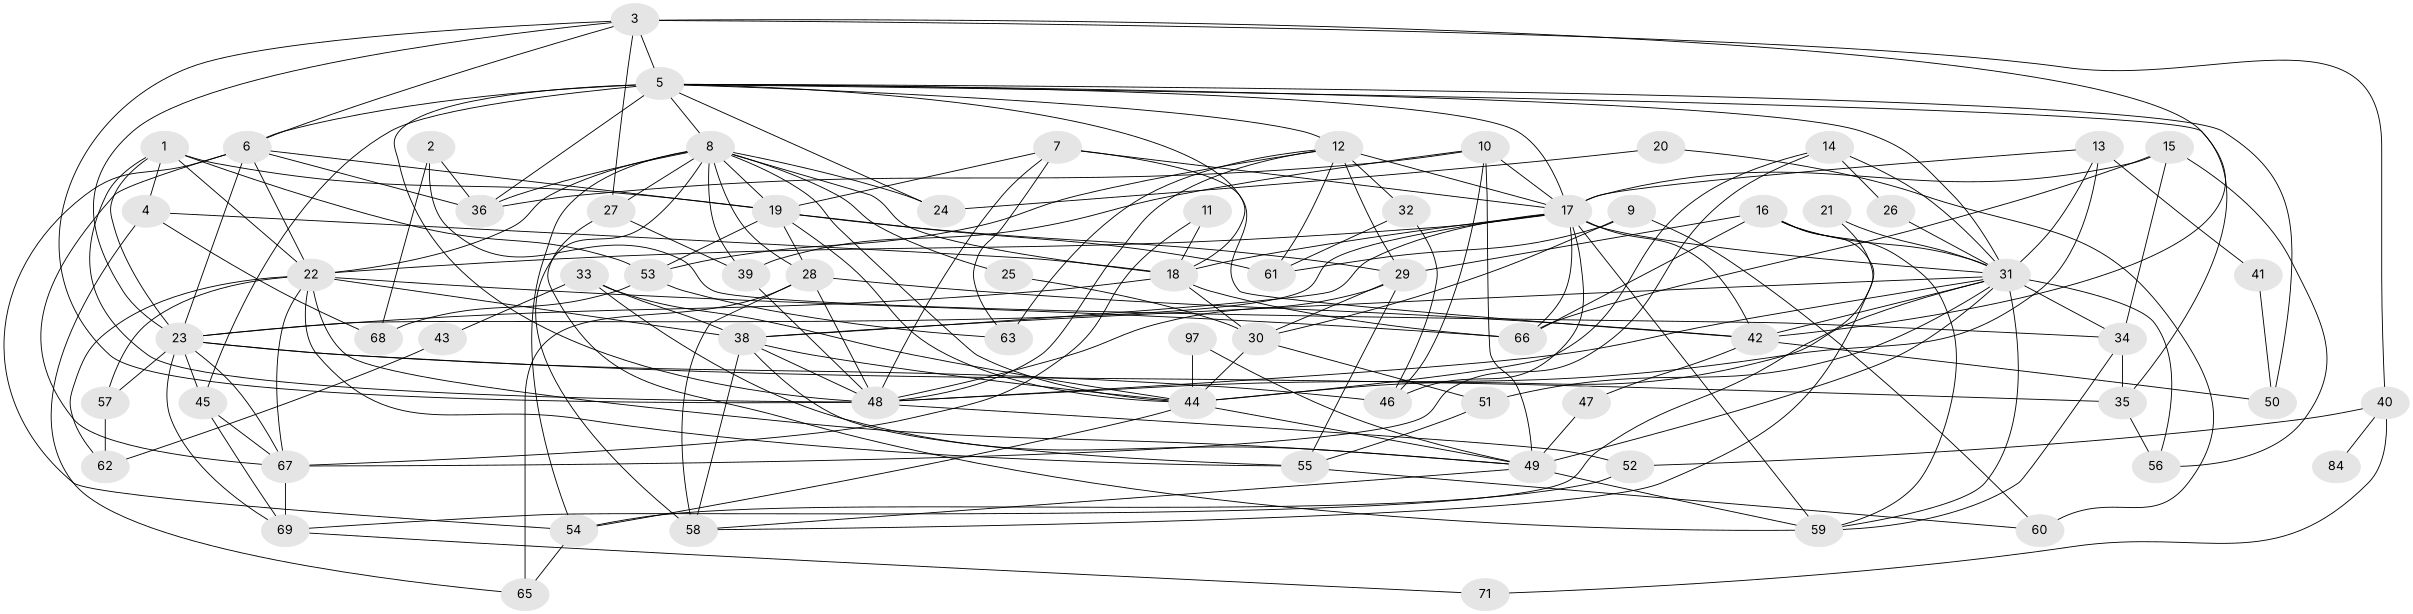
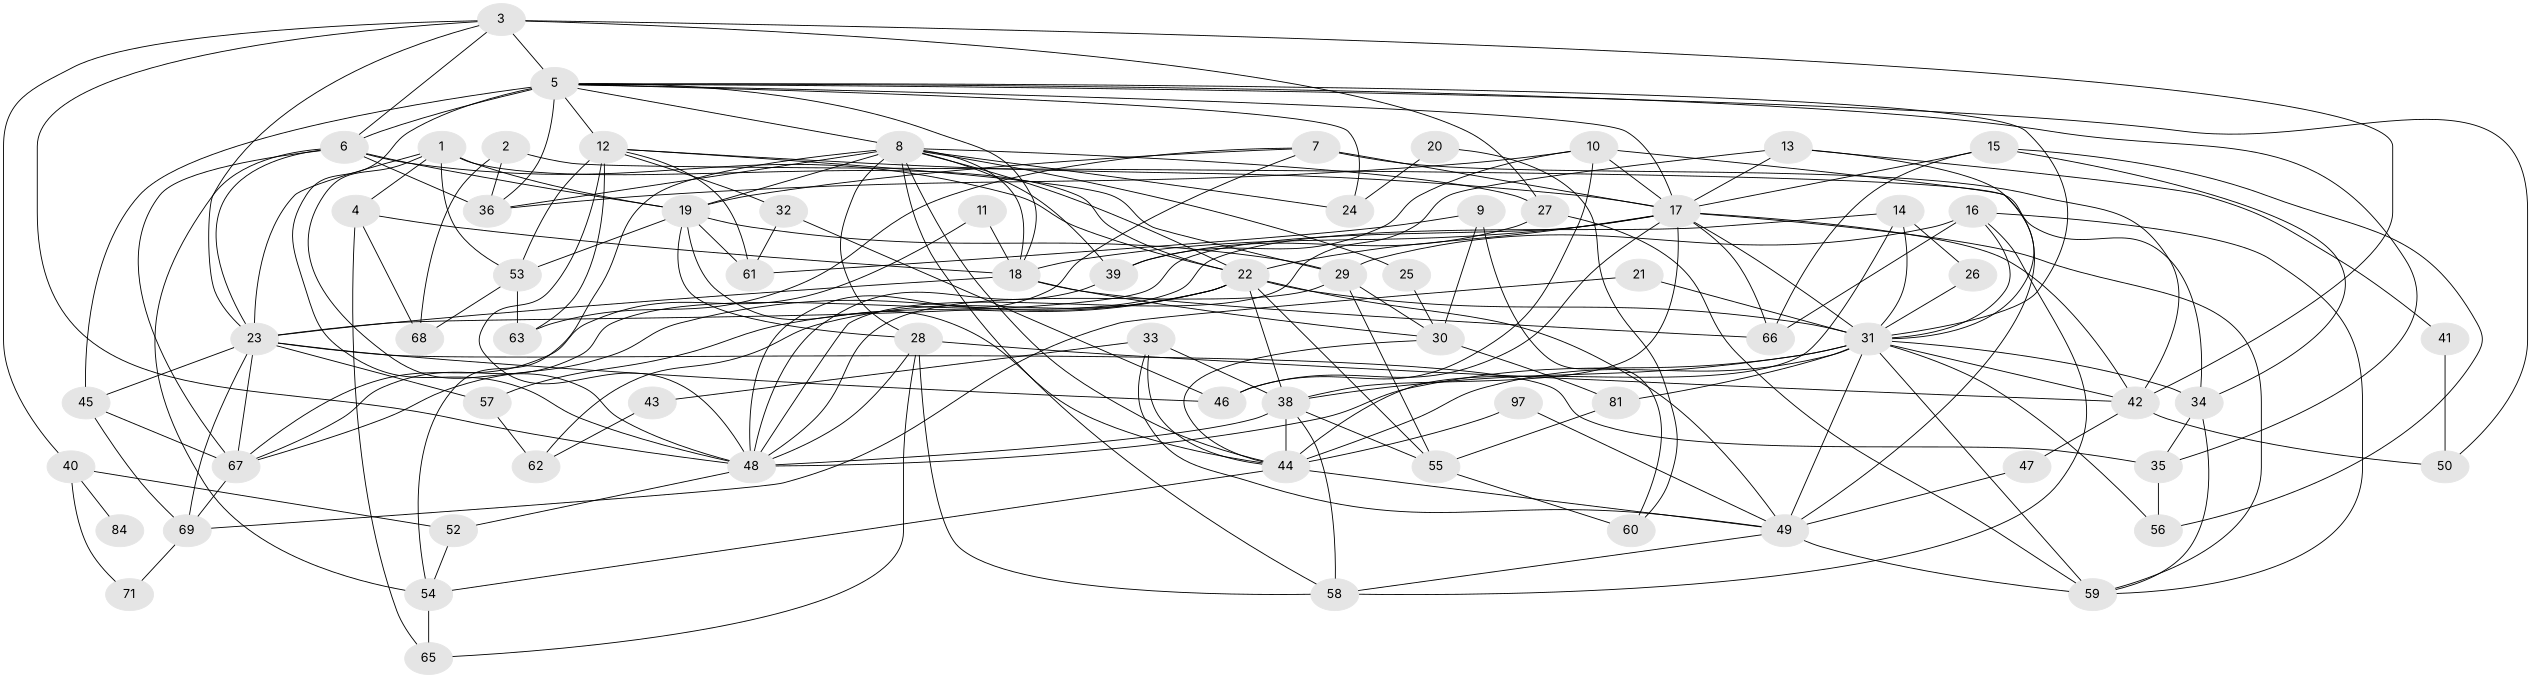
  graph {
    fontname=Inter
    node [color=gray90 fontname=Inter style=filled]
    edge [fontname=Inter weight=1.0]
    1
    4
    19
    22
    23
    48
    53
    68
    18
    65
    28
    44
    61
    29
    31
    67
    49
    38
    55
    57
    62
    35
    45
    46
    69
    52
    63
    2
    34
    36
    59
    3
    5
    6
    27
    40
    42
    8
    12
    17
    24
    50
    54
    39
    n45 [label=84]
    71
    47
    30
    66
    25
    58
    32
    56
-   51
+   51 [label=81]
    7
    9
    60
    10
    11
    13
    41
    14
    26
    15
    16
    20
    21
    33
    43
    n70 [label=97]
    1 -- 4
    1 -- 19
    1 -- 22
    1 -- 23
    1 -- 48
    1 -- 53
    4 -- 68 [weight=2.0]
    4 -- 18
    4 -- 65
    19 -- 53
    19 -- 28
    19 -- 44
    19 -- 61
    19 -- 29
-   22 -- 66
+   22 -- 31
    22 -- 67
    22 -- 49
    22 -- 38
    22 -- 55
    22 -- 57
    22 -- 62
    23 -- 67 [weight=2.0]
    23 -- 57
    23 -- 35
    23 -- 45
    23 -- 46 [weight=2.0]
    23 -- 69
    48 -- 52
    53 -- 68
    53 -- 63
    18 -- 23 [weight=2.0]
    18 -- 30
    18 -- 66 [weight=2.0]
    28 -- 48
    28 -- 65
    28 -- 42
    28 -- 58
    44 -- 49
    44 -- 54
    29 -- 48
    29 -- 55
    29 -- 30
    31 -- 48
    31 -- 44 [weight=3.0]
    31 -- 49 [weight=3.0]
    31 -- 38
    31 -- 34
    31 -- 59
    31 -- 42
    31 -- 56
    31 -- 51
    67 -- 69
    49 -- 59
    49 -- 58
    38 -- 48
    38 -- 44
    38 -- 55
    38 -- 58
    55 -- 60
    57 -- 62
    35 -- 56
    45 -- 67
    45 -- 69
    69 -- 71
    52 -- 54
    2 -- 68
    2 -- 34
    2 -- 36
    34 -- 35
    34 -- 59
    3 -- 23
    3 -- 48
    3 -- 5 [weight=2.0]
    3 -- 6
    3 -- 27
    3 -- 40
    3 -- 42
    5 -- 48
    5 -- 18 [weight=2.0]
    5 -- 31
    5 -- 35
    5 -- 45 [weight=2.0]
    5 -- 36
    5 -- 6 [weight=7.0]
    5 -- 8 [weight=2.0]
    5 -- 12 [weight=3.0]
    5 -- 17
    5 -- 24
    5 -- 50
    6 -- 19 [weight=2.0]
    6 -- 22
    6 -- 23 [weight=2.0]
    6 -- 67
    6 -- 36
    6 -- 54
    27 -- 59
    27 -- 39
    40 -- 52
    40 -- n45
    40 -- 71
    42 -- 50
    42 -- 47
    8 -- 19
    8 -- 22
    8 -- 18
    8 -- 28
    8 -- 44 [weight=2.0]
    8 -- 36
    8 -- 27
    8 -- 24 [weight=2.0]
    8 -- 54
    8 -- 39
    8 -- 25
    8 -- 58
    12 -- 48
    12 -- 53
    12 -- 61
    12 -- 29
    12 -- 63
    12 -- 17
    12 -- 32
    17 -- 22
    17 -- 23
    17 -- 18 [weight=2.0]
    17 -- 31
    17 -- 38
    17 -- 46
    17 -- 59
    17 -- 42
    17 -- 66
    54 -- 65
    39 -- 48
    47 -- 49
    30 -- 44
    30 -- 51
    25 -- 30
    32 -- 61
    32 -- 46
    51 -- 55
    7 -- 19
    7 -- 48
    7 -- 63
    7 -- 42
    7 -- 17
    9 -- 61
    9 -- 30
    9 -- 60
    10 -- 49
    10 -- 46
    10 -- 36
    10 -- 17
    10 -- 39
    11 -- 18
    11 -- 67
    13 -- 48
    13 -- 31
    13 -- 17
    13 -- 41
    41 -- 50
    14 -- 44
    14 -- 31
    14 -- 67
    14 -- 26
    26 -- 31
    15 -- 34
    15 -- 17
    15 -- 66
    15 -- 56
    16 -- 29
    16 -- 31
    16 -- 59
    16 -- 66
    16 -- 58
    20 -- 24
    20 -- 60
    21 -- 31
    21 -- 69
    33 -- 44
    33 -- 49
    33 -- 38
    33 -- 43
    43 -- 62
    n70 -- 44 [weight=2.0]
    n70 -- 49
  }
